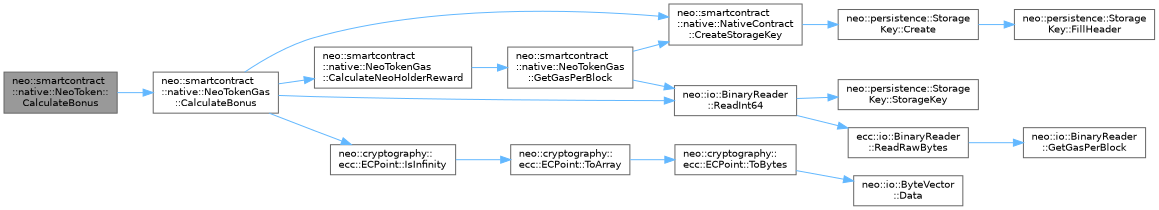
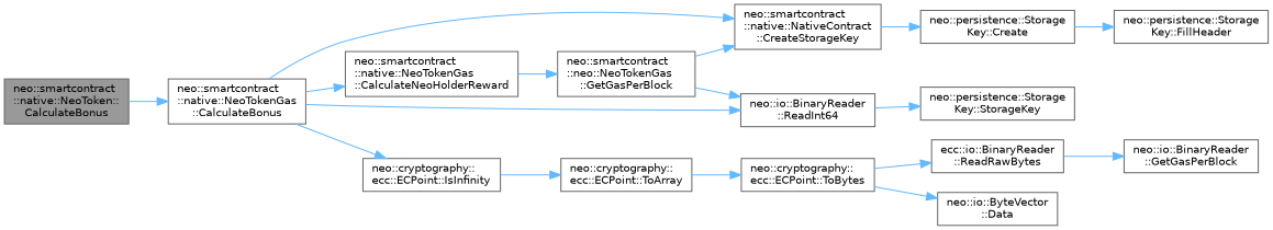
  digraph {
    rankdir=LR
    node [color=grey40 fillcolor=white fontname=Helvetica fontsize=10 shape=box style=filled]
    edge [color=steelblue1 fontname=Helvetica fontsize=10 labelfontname=Helvetica labelfontsize=10 style=solid]
    n1 [color=gray40 fillcolor=grey60 fontcolor=black height=0.2 label="neo::smartcontract\l::native::NeoToken::\lCalculateBonus" width=0.4]
    n2 [height=0.2 label="neo::smartcontract\l::native::NeoTokenGas\l::CalculateBonus" width=0.4]
    n3 [height=0.2 label="neo::smartcontract\l::native::NeoTokenGas\l::CalculateNeoHolderReward" width=0.4]
    n4 [height=0.2 label="neo::smartcontract\l::native::NativeContract\l::CreateStorageKey" width=0.4]
    n5 [height=0.2 label="neo::io::BinaryReader\l::ReadInt64" width=0.4]
    n6 [height=0.2 label="neo::cryptography::\lecc::ECPoint::IsInfinity" width=0.4]
-   n7 [height=0.2 label="neo::smartcontract\l::native::NeoTokenGas\l::GetGasPerBlock" width=0.4]
+   n7 [height=0.2 label="neo::smartcontract\l::neo::NeoTokenGas\l::GetGasPerBlock" width=0.4]
    n8 [height=0.2 label="neo::persistence::Storage\lKey::Create" width=0.4]
    n9 [height=0.2 label="neo::persistence::Storage\lKey::StorageKey" width=0.4]
    n10 [height=0.2 label="ecc::io::BinaryReader\l::ReadRawBytes" width=0.4]
    n11 [height=0.2 label="neo::cryptography::\lecc::ECPoint::ToArray" width=0.4]
    n12 [height=0.2 label="neo::cryptography::\lecc::ECPoint::ToBytes" width=0.4]
    n13 [height=0.2 label="neo::persistence::Storage\lKey::FillHeader" width=0.4]
    n14 [height=0.2 label="neo::io::BinaryReader\l::GetGasPerBlock" width=0.4]
    n15 [height=0.2 label="neo::io::ByteVector\l::Data" width=0.4]
    n1 -> n2
    n2 -> n3
    n2 -> n4
    n2 -> n5
    n2 -> n6
    n3 -> n7
    n4 -> n8
    n5 -> n9
-   n5 -> n10
+   n12 -> n10
    n6 -> n11
    n7 -> n4
    n7 -> n5
    n8 -> n13
    n10 -> n14
    n11 -> n12
    n12 -> n15
  }
